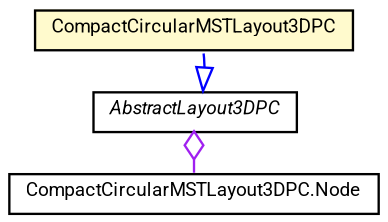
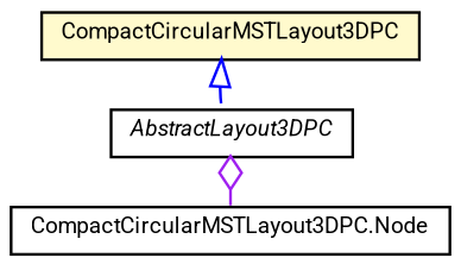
  digraph {
    fontname="Liberation Serif"
    nodesep=0.15
    rankdir=TB
    ranksep=0.25
    node [fontcolor=black fontname="Liberation Serif" fontsize=8 margin=0 shape=plaintext]
    edge [dir=back fontname="Liberation Serif" fontsize=7 labelfontname=Roboto labelfontsize=7]
    n1 [height=0 label=<<table title="de.lmu.ifi.dbs.elki.visualization.parallel3d.layout.CompactCircularMSTLayout3DPC" border="0" cellborder="1" cellspacing="0" cellpadding="2" bgcolor="lemonChiffon" href="CompactCircularMSTLayout3DPC.html" target="_parent"> 		<tr><td><table border="0" cellspacing="0" cellpadding="1"> 		<tr><td align="center" balign="center"> <font face="Roboto">CompactCircularMSTLayout3DPC</font> </td></tr> 		</table></td></tr> 		</table>> width=0]
    n2 [height=0 label=<<table title="de.lmu.ifi.dbs.elki.visualization.parallel3d.layout.CompactCircularMSTLayout3DPC.Node" border="0" cellborder="1" cellspacing="0" cellpadding="2" href="CompactCircularMSTLayout3DPC.Node.html" target="_parent"> 		<tr><td><table border="0" cellspacing="0" cellpadding="1"> 		<tr><td align="center" balign="center"> <font face="Roboto">CompactCircularMSTLayout3DPC.Node</font> </td></tr> 		</table></td></tr> 		</table>> width=0]
    n3 [height=0 label=<<table title="de.lmu.ifi.dbs.elki.visualization.parallel3d.layout.AbstractLayout3DPC" border="0" cellborder="1" cellspacing="0" cellpadding="2" href="AbstractLayout3DPC.html" target="_parent"> 		<tr><td><table border="0" cellspacing="0" cellpadding="1"> 		<tr><td align="center" balign="center"> <font face="Roboto"><i>AbstractLayout3DPC</i></font> </td></tr> 		</table></td></tr> 		</table>> width=0]
-   n3 -> n1 [arrowtail=empty color=blue style=dashed weight=10]
+   n1 -> n3 [arrowtail=empty color=blue style=dashed weight=10]
    n3 -> n2 [arrowhead=none arrowtail=ediamond color=purple style=solid weight=4]
  }
